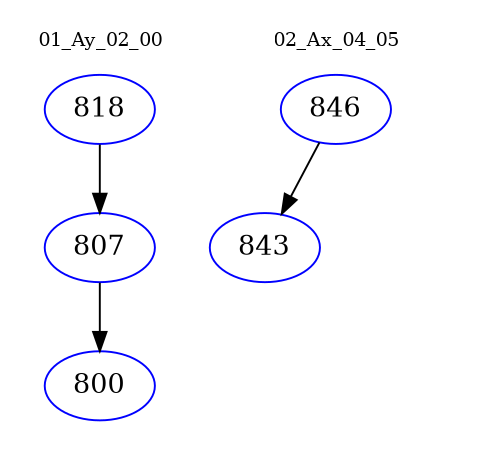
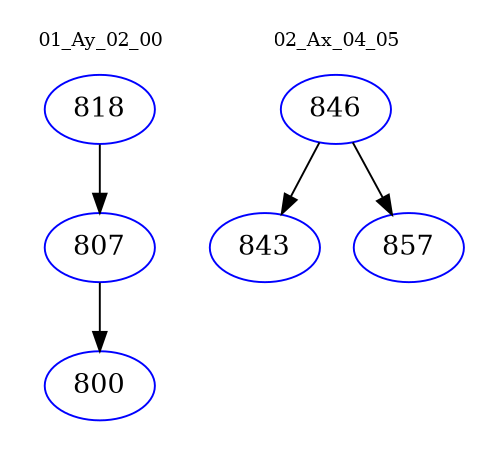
  digraph {
    node [color=blue]
    edge [color=black]
    n1 [label=807]
    n2 [label=800]
    n3 [label=818]
    n4 [label=846]
    n5 [label=843]
+   n6 [label=857]
    subgraph cluster_1 {
      color=white
      fontsize=10
      label="01_Ay_02_00"
      n1
      n2
      n3
    }
    subgraph cluster_2 {
      color=white
      fontsize=10
      label="02_Ax_04_05"
      n4
      n5
+     n6
    }
    n1 -> n2
    n3 -> n1
    n4 -> n5
+   n4 -> n6
  }
